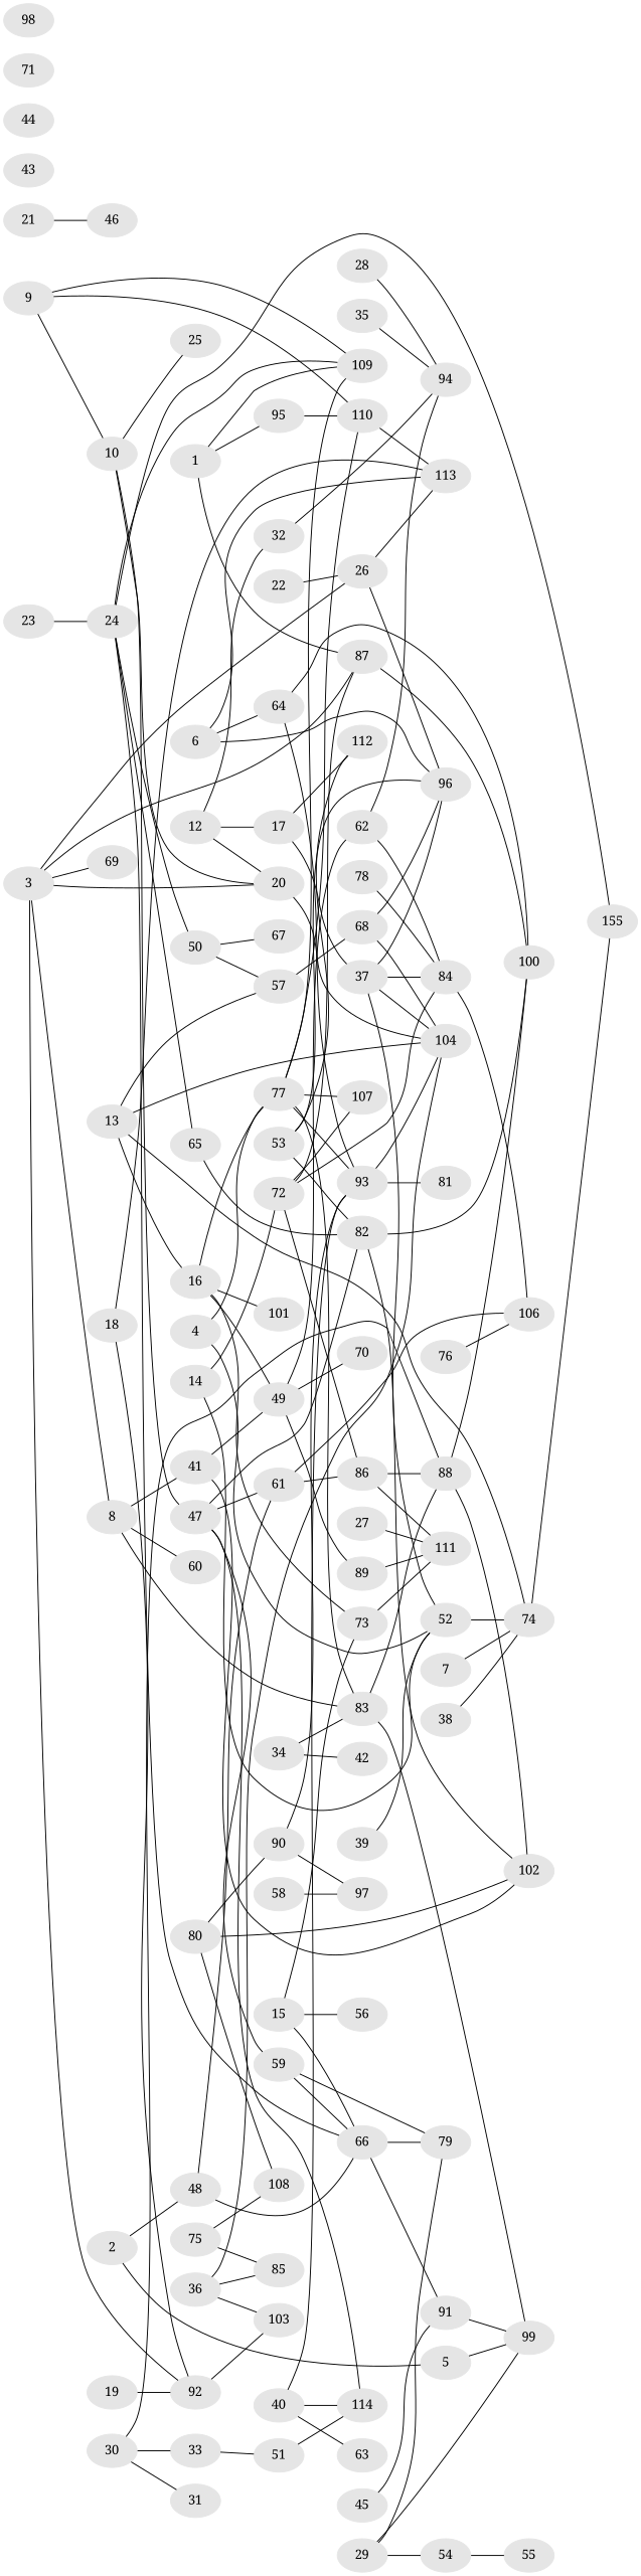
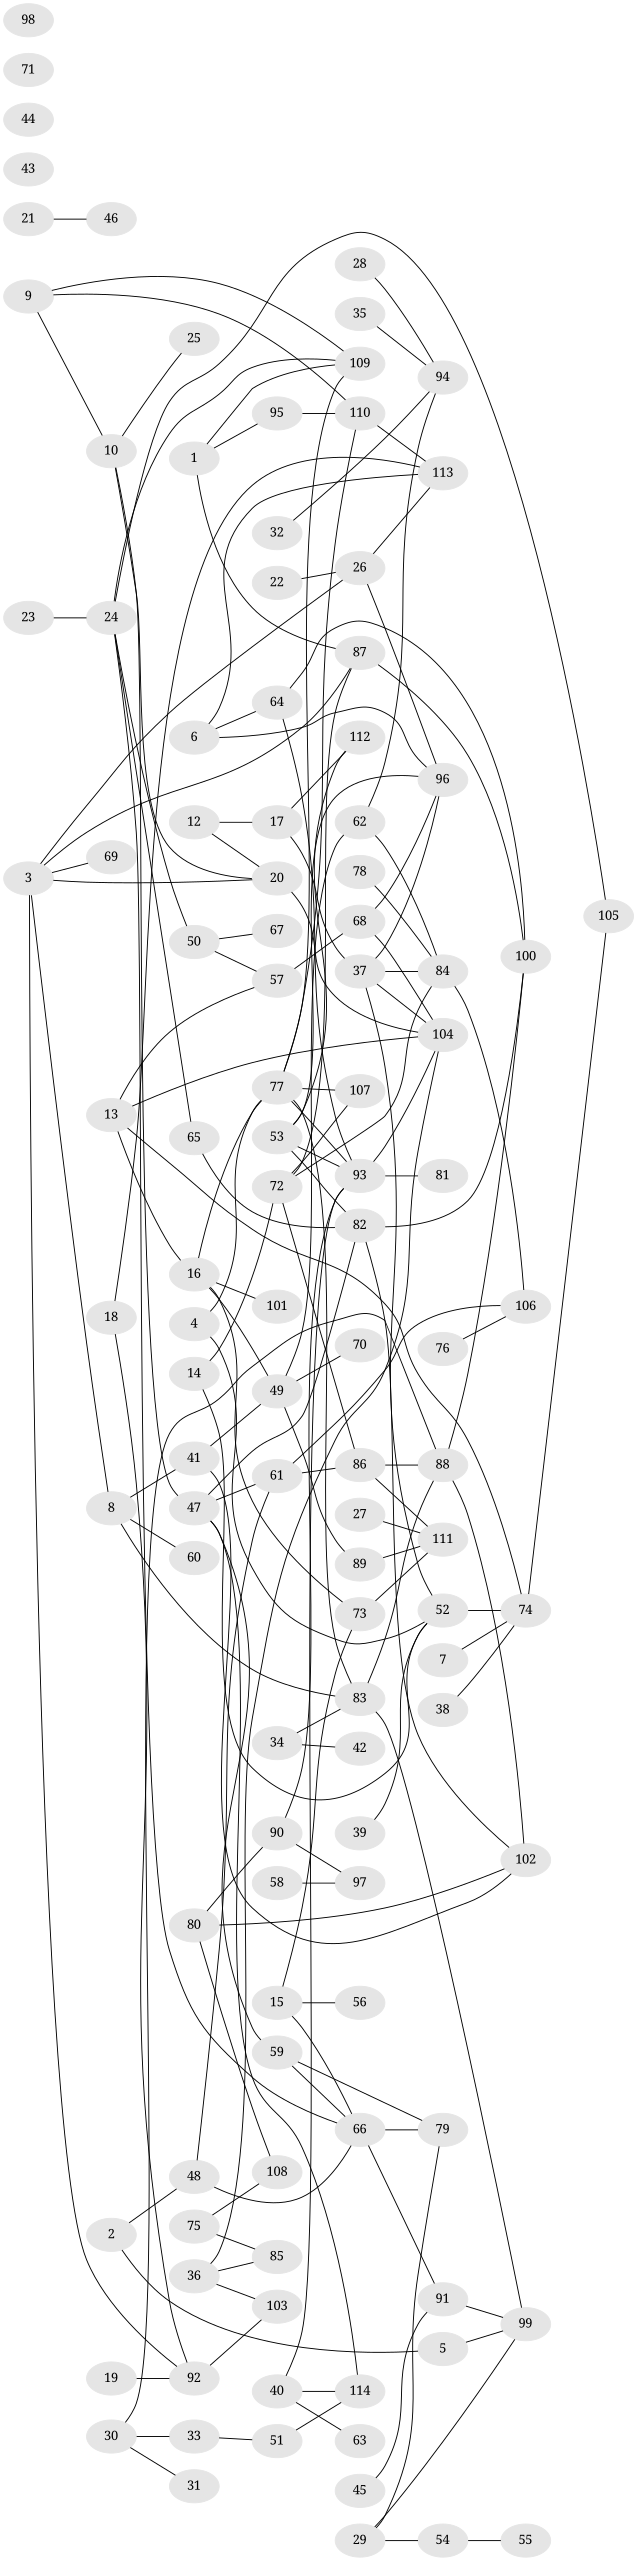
  graph {
    fontname="Noto Serif"
    rankdir=LR
    node [color=gray90 fontname="Noto Serif" style=filled]
    edge [fontname="Noto Serif"]
    1
    87
    95
    109
    100
    110
    2
    5
    48
    99
    66
    61
    3
    8
    20
    26
    69
    92
    41
    60
    83
    104
    96
    113
    103
    4
    52
    77
    74
    93
    107
    6
    64
    7
-   105 [label=155]
+   105
    49
    102
    88
    9
    10
    25
    47
    114
    59
    82
    12
    17
    32
    37
    112
    94
    13
    16
    57
    73
    101
    68
    14
    72
    84
    86
    15
    56
    79
    91
    111
    62
    70
    89
    18
    19
    21
    46
    22
    23
    24
    50
    65
    67
    27
    28
    29
    54
    55
    30
    31
    33
    51
    34
    42
    35
    36
    85
    106
    38
    39
    40
    63
    81
    43
    44
    45
    53
    58
    97
    71
    75
    108
    76
    78
    80
    90
    98
    1 -- 87
    1 -- 95
    1 -- 109
    87 -- 100
    95 -- 110
    110 -- 113
    2 -- 5
    2 -- 48
    5 -- 99
    48 -- 66
    48 -- 61
    66 -- 79
    66 -- 91
    61 -- 86
    61 -- 106
    3 -- 87
    3 -- 8
    3 -- 20
    3 -- 26
    3 -- 69
    3 -- 92
    8 -- 41
    8 -- 60
    8 -- 83
    20 -- 104
    26 -- 96
    26 -- 113
    92 -- 103
    41 -- 49
    41 -- 102
    83 -- 99
    83 -- 88
    4 -- 52
    4 -- 77
    52 -- 74
    77 -- 109
    77 -- 110
    77 -- 83
    77 -- 93
    77 -- 107
    74 -- 105
    93 -- 104
    93 -- 81
    6 -- 96
    6 -- 113
    6 -- 64
    64 -- 100
    64 -- 93
    7 -- 74
    49 -- 62
    49 -- 70
    49 -- 89
    88 -- 100
    88 -- 102
    9 -- 109
    9 -- 110
    9 -- 10
    10 -- 20
    10 -- 25
    10 -- 47
    47 -- 61
    47 -- 114
    47 -- 59
    47 -- 82
    59 -- 66
    59 -- 79
    82 -- 100
    82 -- 102
    12 -- 20
    12 -- 17
-   12 -- 32
    17 -- 37
    17 -- 112
    32 -- 94
    37 -- 104
    37 -- 96
    37 -- 52
    37 -- 84
    13 -- 104
    13 -- 74
    13 -- 16
    13 -- 57
    16 -- 77
    16 -- 49
    16 -- 73
    16 -- 101
    57 -- 68
    73 -- 111
    68 -- 104
    68 -- 96
    14 -- 52
    14 -- 72
    72 -- 87
    72 -- 107
    72 -- 84
    72 -- 86
    84 -- 106
    86 -- 88
    86 -- 111
    15 -- 66
    15 -- 73
    15 -- 56
    91 -- 99
    62 -- 94
    62 -- 84
    89 -- 111
    18 -- 92
    18 -- 113
    19 -- 92
    21 -- 46
    22 -- 26
    23 -- 24
    24 -- 109
    24 -- 66
    24 -- 105
    24 -- 50
    24 -- 65
    50 -- 57
    50 -- 67
    65 -- 82
    27 -- 111
    28 -- 94
    29 -- 99
    29 -- 79
    29 -- 54
    54 -- 55
    30 -- 88
    30 -- 31
    30 -- 33
    33 -- 51
    51 -- 114
    34 -- 83
    34 -- 42
    35 -- 94
    36 -- 104
    36 -- 103
    36 -- 85
    38 -- 74
    39 -- 52
    40 -- 93
    40 -- 114
    40 -- 63
    45 -- 91
    53 -- 96
+   53 -- 93
    53 -- 82
    53 -- 112
    58 -- 97
    75 -- 85
    75 -- 108
    76 -- 106
    78 -- 84
    80 -- 102
    80 -- 108
    80 -- 90
    90 -- 93
    90 -- 97
  }
